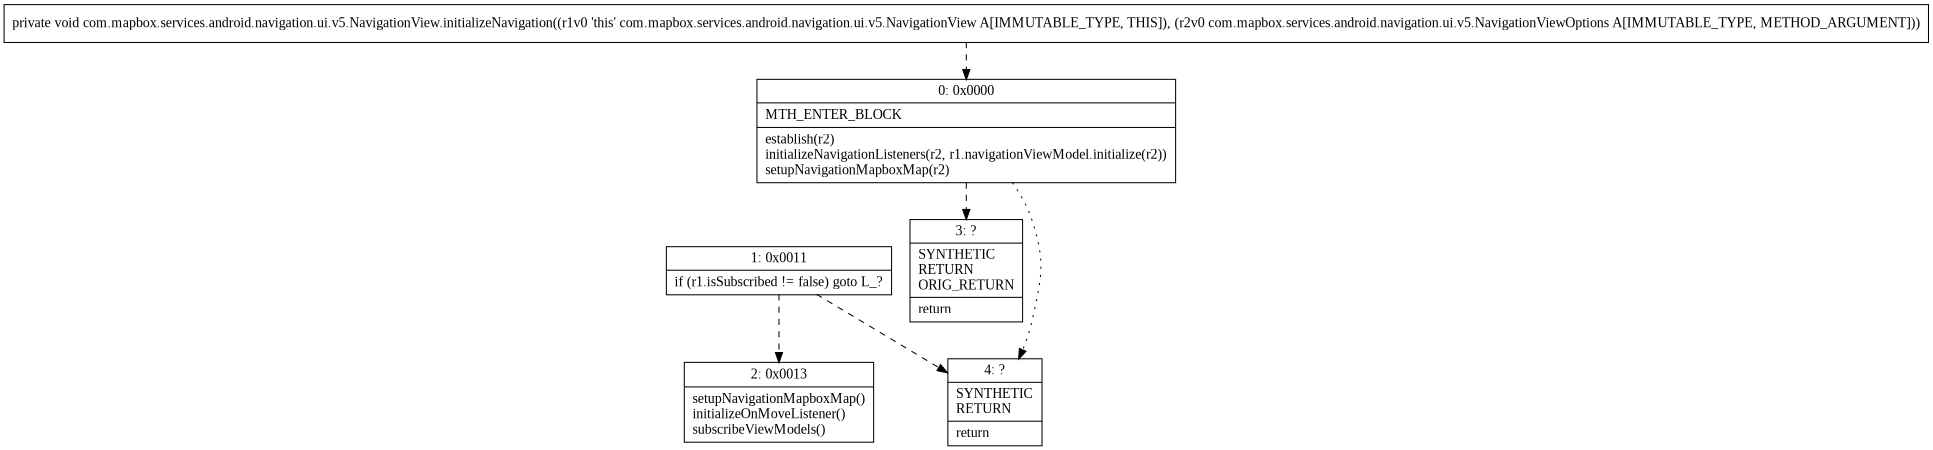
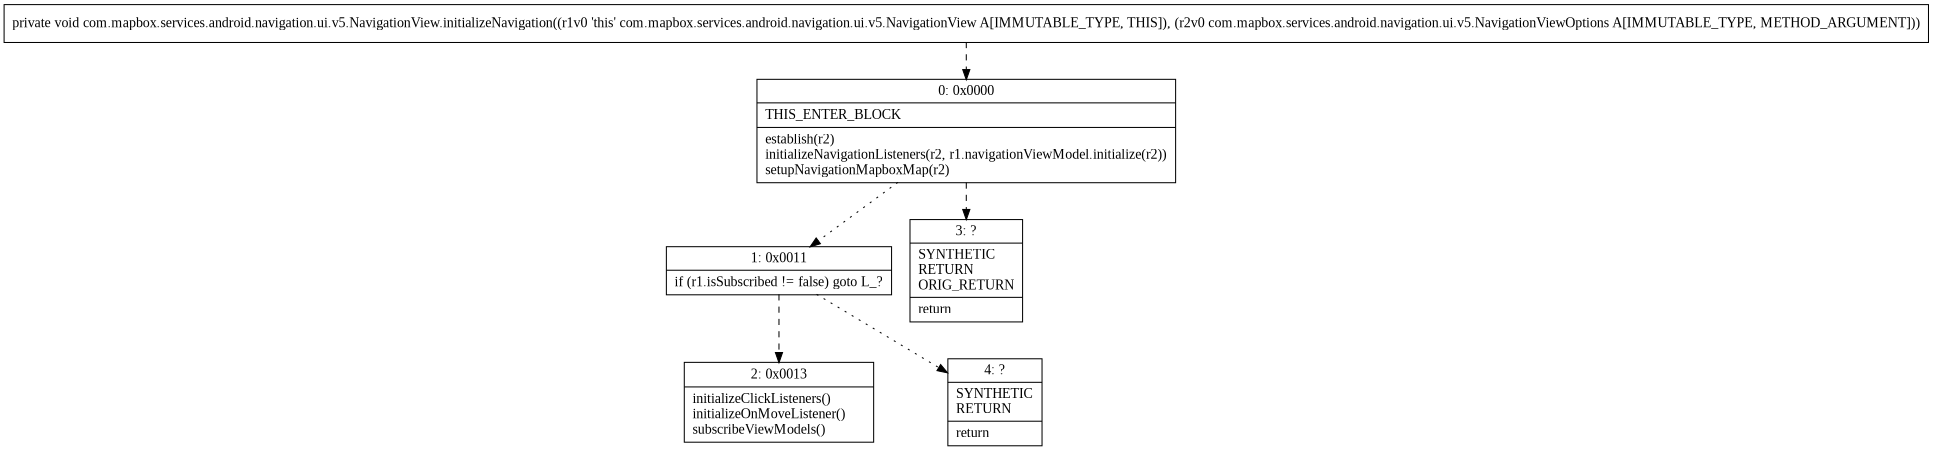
  digraph {
    fontname="Liberation Serif"
    node [fontname="Liberation Serif" shape=record]
    edge [fontname="Liberation Serif" style=dashed]
-   n1 [label="{0\:\ 0x0000|MTH_ENTER_BLOCK\l|establish(r2)\linitializeNavigationListeners(r2, r1.navigationViewModel.initialize(r2))\lsetupNavigationMapboxMap(r2)\l}"]
+   n1 [label="{0\:\ 0x0000|THIS_ENTER_BLOCK\l|establish(r2)\linitializeNavigationListeners(r2, r1.navigationViewModel.initialize(r2))\lsetupNavigationMapboxMap(r2)\l}"]
    n2 [label="{1\:\ 0x0011|if (r1.isSubscribed != false) goto L_?\l}"]
    n3 [label="{3\:\ ?|SYNTHETIC\lRETURN\lORIG_RETURN\l|return\l}"]
-   n4 [label="{2\:\ 0x0013|setupNavigationMapboxMap()\linitializeOnMoveListener()\lsubscribeViewModels()\l}"]
+   n4 [label="{2\:\ 0x0013|initializeClickListeners()\linitializeOnMoveListener()\lsubscribeViewModels()\l}"]
    n5 [label="{4\:\ ?|SYNTHETIC\lRETURN\l|return\l}"]
    n6 [label="{private void com.mapbox.services.android.navigation.ui.v5.NavigationView.initializeNavigation((r1v0 'this' com.mapbox.services.android.navigation.ui.v5.NavigationView A[IMMUTABLE_TYPE, THIS]), (r2v0 com.mapbox.services.android.navigation.ui.v5.NavigationViewOptions A[IMMUTABLE_TYPE, METHOD_ARGUMENT])) }"]
-   n1 -> n5 [style=dotted]
+   n1 -> n2 [style=dotted]
    n1 -> n3
    n2 -> n4
-   n2 -> n5
+   n2 -> n5 [style=dotted]
    n6 -> n1
  }
